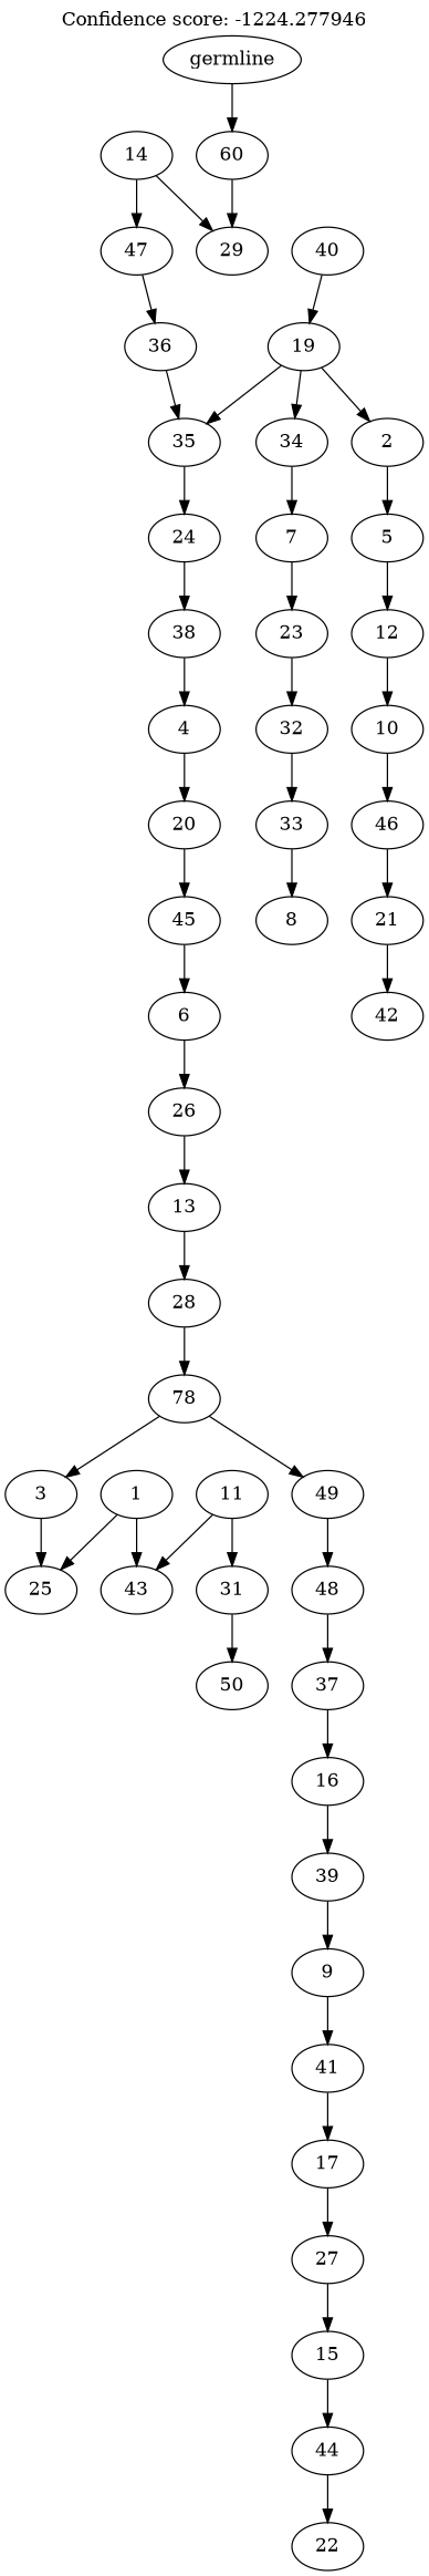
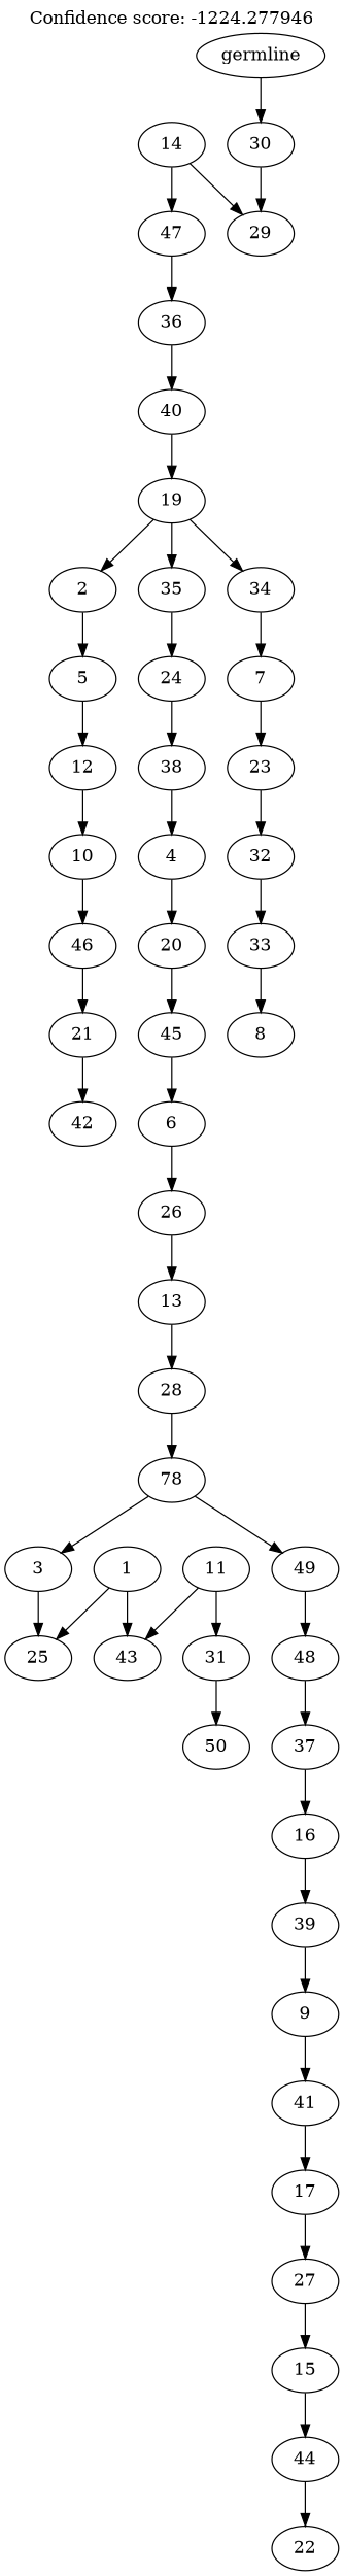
  digraph {
    label="Confidence score: -1224.277946"
    labelloc=t
    n1 [label=21]
    n2 [label=42]
    n3 [label=46]
    n4 [label=10]
    n5 [label=12]
    n6 [label=5]
    n7 [label=2]
    n8 [label=31]
    n9 [label=50]
    n10 [label=11]
    n11 [label=43]
    n12 [label=1]
    n13 [label=25]
    n14 [label=3]
    n15 [label=44]
    n16 [label=22]
    n17 [label=15]
    n18 [label=27]
    n19 [label=17]
    n20 [label=41]
    n21 [label=9]
    n22 [label=39]
    n23 [label=16]
    n24 [label=37]
    n25 [label=48]
    n26 [label=49]
    n27 [label=78]
    n28 [label=28]
    n29 [label=13]
    n30 [label=26]
    n31 [label=6]
    n32 [label=45]
    n33 [label=20]
    n34 [label=4]
    n35 [label=38]
    n36 [label=24]
    n37 [label=35]
    n38 [label=33]
    n39 [label=8]
    n40 [label=32]
    n41 [label=23]
    n42 [label=7]
    n43 [label=34]
    n44 [label=19]
    n45 [label=40]
    n46 [label=36]
    n47 [label=47]
    n48 [label=14]
    n49 [label=29]
-   n50 [label=60]
+   n50 [label=30]
    n51 [label=germline]
    n1 -> n2
    n3 -> n1
    n4 -> n3
    n5 -> n4
    n6 -> n5
    n7 -> n6
    n8 -> n9
    n10 -> n8
    n10 -> n11
    n12 -> n11
    n12 -> n13
    n14 -> n13
    n15 -> n16
    n17 -> n15
    n18 -> n17
    n19 -> n18
    n20 -> n19
    n21 -> n20
    n22 -> n21
    n23 -> n22
    n24 -> n23
    n25 -> n24
    n26 -> n25
    n27 -> n14
    n27 -> n26
    n28 -> n27
    n29 -> n28
    n30 -> n29
    n31 -> n30
    n32 -> n31
    n33 -> n32
    n34 -> n33
    n35 -> n34
    n36 -> n35
    n37 -> n36
    n38 -> n39
    n40 -> n38
    n41 -> n40
    n42 -> n41
    n43 -> n42
    n44 -> n7
    n44 -> n37
    n44 -> n43
    n45 -> n44
-   n46 -> n37
+   n46 -> n45
    n47 -> n46
    n48 -> n47
    n48 -> n49
    n50 -> n49
    n51 -> n50
  }
